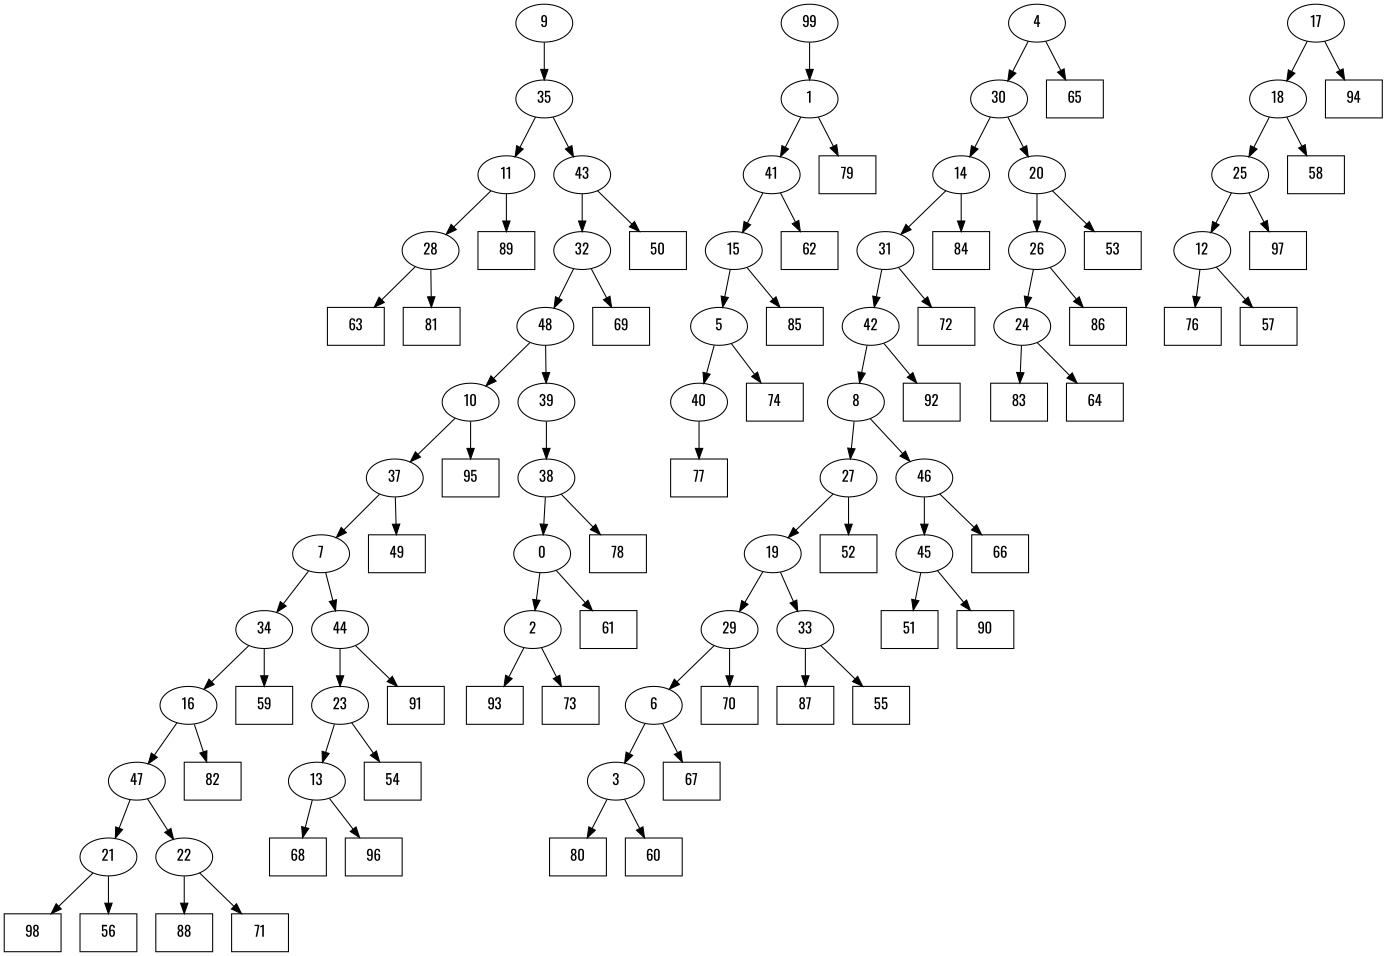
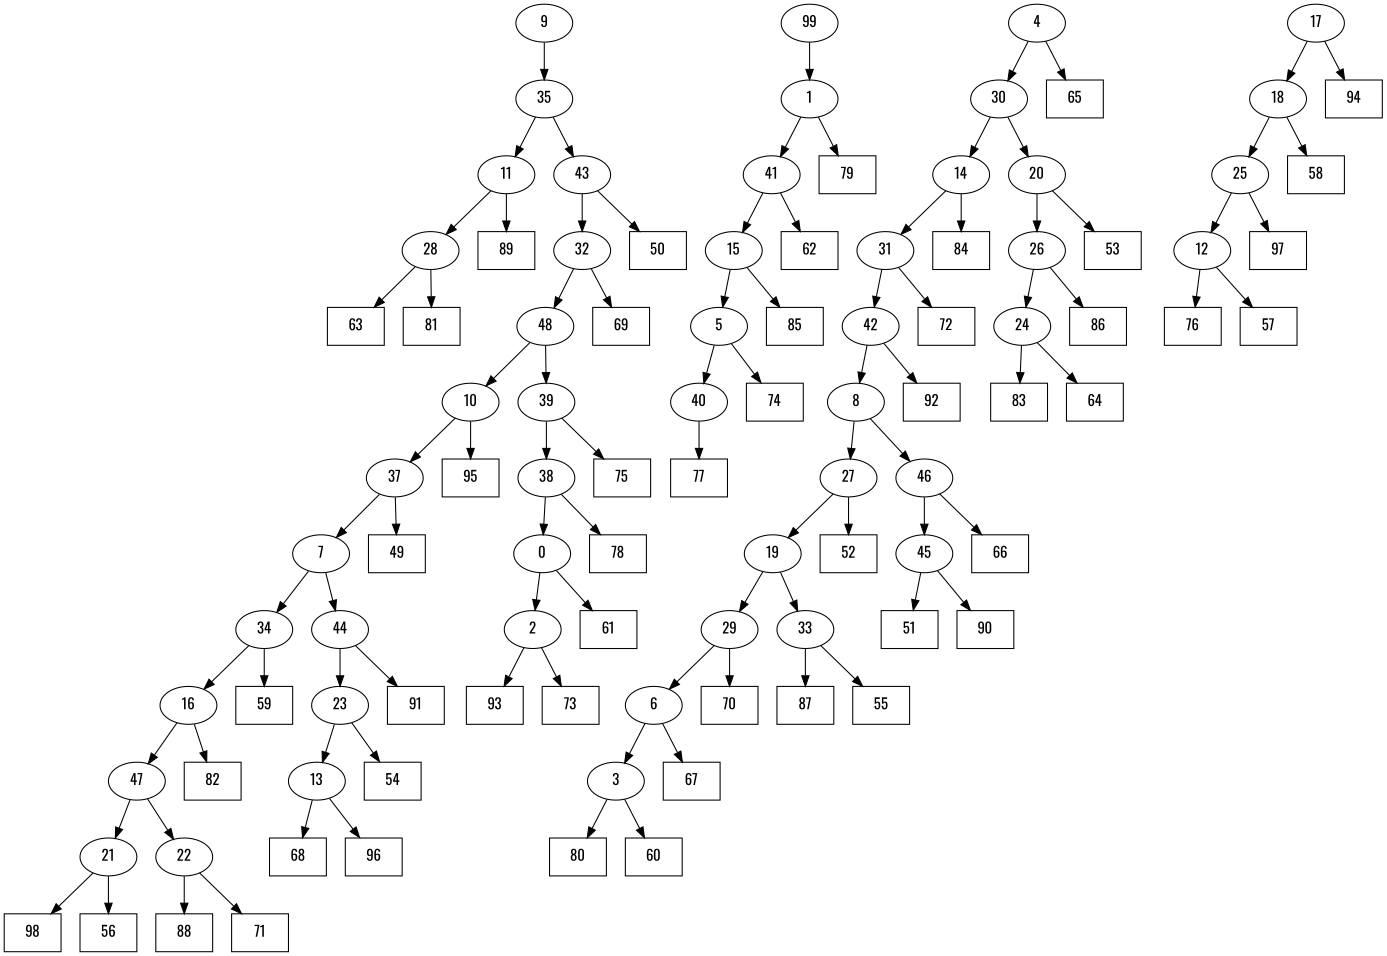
  digraph {
    fontname=Oswald
    node [fontname=Oswald shape=box]
    edge [fontname=Oswald]
    n1 [label=0 shape=""]
    n2 [label=2 shape=""]
    n3 [label=61]
    n4 [label=93]
    n5 [label=73]
    n6 [label=1 shape=""]
    n7 [label=41 shape=""]
    n8 [label=79]
    n9 [label=15 shape=""]
    n10 [label=62]
    n11 [label=3 shape=""]
    n12 [label=80]
    n13 [label=60]
    n14 [label=4 shape=""]
    n15 [label=30 shape=""]
    n16 [label=65]
    n17 [label=14 shape=""]
    n18 [label=20 shape=""]
    n19 [label=5 shape=""]
    n20 [label=40 shape=""]
    n21 [label=74]
    n22 [label=77]
    n23 [label=6 shape=""]
    n24 [label=67]
    n25 [label=7 shape=""]
    n26 [label=34 shape=""]
    n27 [label=44 shape=""]
    n28 [label=16 shape=""]
    n29 [label=59]
    n30 [label=23 shape=""]
    n31 [label=91]
    n32 [label=8 shape=""]
    n33 [label=27 shape=""]
    n34 [label=46 shape=""]
    n35 [label=19 shape=""]
    n36 [label=52]
    n37 [label=45 shape=""]
    n38 [label=66]
    n39 [label=9 shape=""]
    n40 [label=35 shape=""]
    n41 [label=11 shape=""]
    n42 [label=43 shape=""]
    n43 [label=10 shape=""]
    n44 [label=37 shape=""]
    n45 [label=95]
    n46 [label=49]
    n47 [label=28 shape=""]
    n48 [label=89]
    n49 [label=63]
    n50 [label=81]
    n51 [label=12 shape=""]
    n52 [label=76]
    n53 [label=57]
    n54 [label=13 shape=""]
    n55 [label=68]
    n56 [label=96]
    n57 [label=31 shape=""]
    n58 [label=84]
    n59 [label=42 shape=""]
    n60 [label=72]
    n61 [label=85]
    n62 [label=47 shape=""]
    n63 [label=82]
    n64 [label=21 shape=""]
    n65 [label=22 shape=""]
    n66 [label=17 shape=""]
    n67 [label=18 shape=""]
    n68 [label=94]
    n69 [label=25 shape=""]
    n70 [label=58]
    n71 [label=97]
    n72 [label=29 shape=""]
    n73 [label=33 shape=""]
    n74 [label=70]
    n75 [label=87]
    n76 [label=55]
    n77 [label=26 shape=""]
    n78 [label=53]
    n79 [label=24 shape=""]
    n80 [label=86]
    n81 [label=98]
    n82 [label=56]
    n83 [label=88]
    n84 [label=71]
    n85 [label=54]
    n86 [label=83]
    n87 [label=64]
    n88 [label=92]
    n89 [label=32 shape=""]
    n90 [label=48 shape=""]
    n91 [label=69]
    n92 [label=39 shape=""]
    n93 [label=50]
    n94 [label=38 shape=""]
    n95 [label=78]
+   n96 [label=75]
    n97 [label=51]
    n98 [label=90]
    n99 [label=99 shape=""]
    n1 -> n2
    n1 -> n3
    n2 -> n4
    n2 -> n5
    n6 -> n7
    n6 -> n8
    n7 -> n9
    n7 -> n10
    n9 -> n19
    n9 -> n61
    n11 -> n12
    n11 -> n13
    n14 -> n15
    n14 -> n16
    n15 -> n17
    n15 -> n18
    n17 -> n57
    n17 -> n58
    n18 -> n77
    n18 -> n78
    n19 -> n20
    n19 -> n21
    n20 -> n22
    n23 -> n11
    n23 -> n24
    n25 -> n26
    n25 -> n27
    n26 -> n28
    n26 -> n29
    n27 -> n30
    n27 -> n31
    n28 -> n62
    n28 -> n63
    n30 -> n54
    n30 -> n85
    n32 -> n33
    n32 -> n34
    n33 -> n35
    n33 -> n36
    n34 -> n37
    n34 -> n38
    n35 -> n72
    n35 -> n73
    n37 -> n97
    n37 -> n98
    n39 -> n40
    n40 -> n41
    n40 -> n42
    n41 -> n47
    n41 -> n48
    n42 -> n89
    n42 -> n93
    n43 -> n44
    n43 -> n45
    n44 -> n25
    n44 -> n46
    n47 -> n49
    n47 -> n50
    n51 -> n52
    n51 -> n53
    n54 -> n55
    n54 -> n56
    n57 -> n59
    n57 -> n60
    n59 -> n32
    n59 -> n88
    n62 -> n64
    n62 -> n65
    n64 -> n81
    n64 -> n82
    n65 -> n83
    n65 -> n84
    n66 -> n67
    n66 -> n68
    n67 -> n69
    n67 -> n70
    n69 -> n51
    n69 -> n71
    n72 -> n23
    n72 -> n74
    n73 -> n75
    n73 -> n76
    n77 -> n79
    n77 -> n80
    n79 -> n86
    n79 -> n87
    n89 -> n90
    n89 -> n91
    n90 -> n43
    n90 -> n92
    n92 -> n94
+   n92 -> n96
    n94 -> n1
    n94 -> n95
    n99 -> n6
  }
